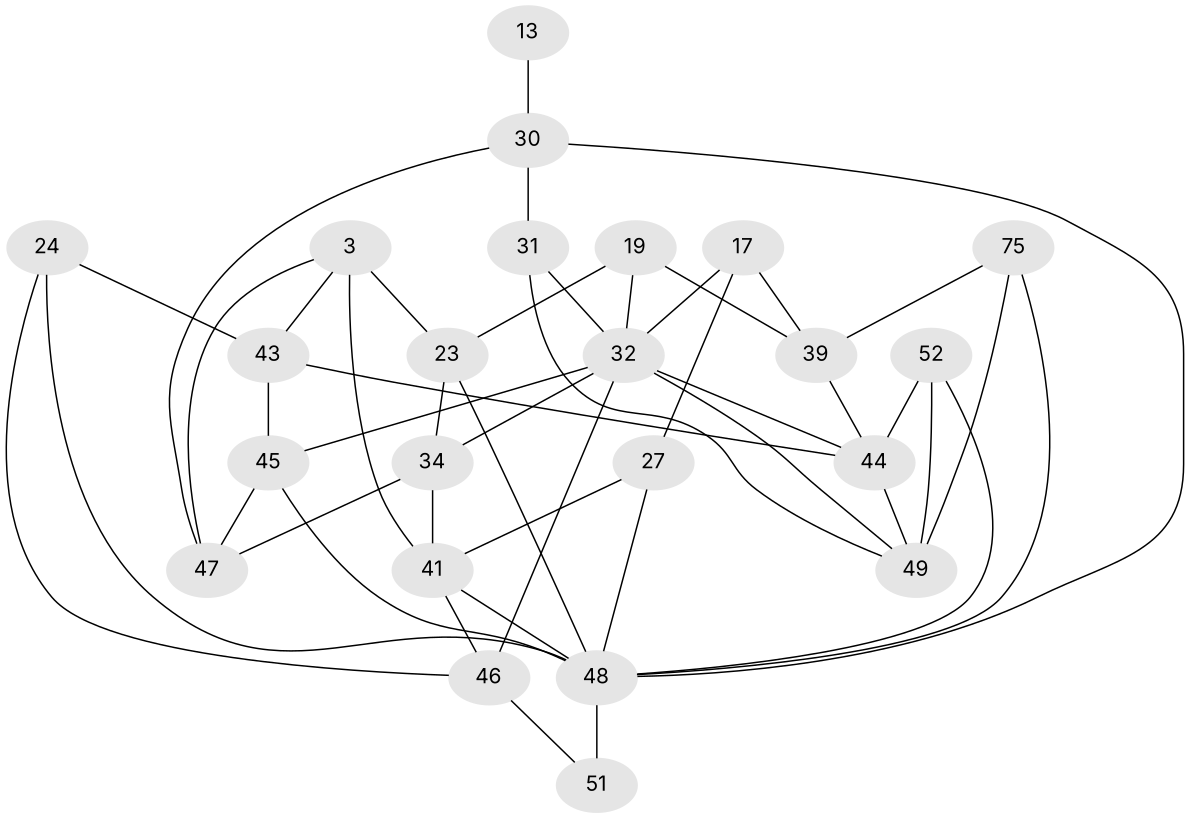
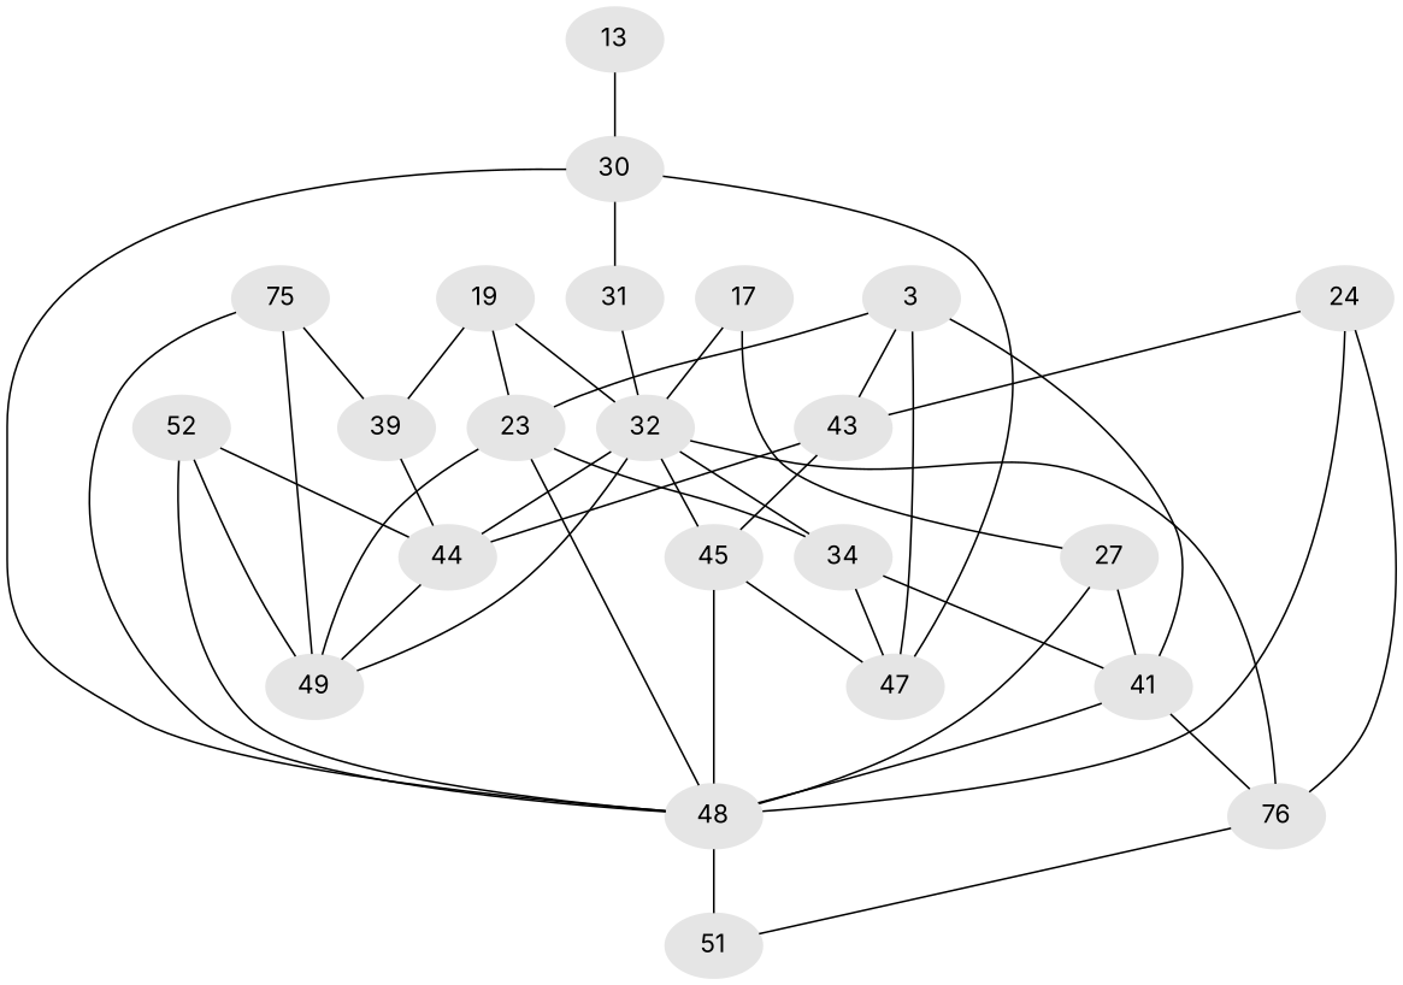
  graph {
    fontname=Inter
    node [color=gray90 fontname=Inter style=filled]
    edge [fontname=Inter]
    3
    23
    41 [super="+1"]
    43 [super="+38+29"]
    47
    34
    48 [super="+37+26"]
-   46 [super="+14"]
+   46 [super="+14" label=76]
    44 [super="+8+22"]
    45 [super="+33+18+40"]
    13
    30
    31
    27 [super="+11"]
    17
    32 [super="+5+7+25"]
    39
    49 [super="+2+16"]
    19
    51
    24
    n22 [label=75]
    n23 [label=52]
    3 -- 23
    3 -- 41 [weight=2]
    3 -- 43
    3 -- 47
    23 -- 34
    23 -- 48
    41 -- 48
    41 -- 46
    43 -- 44 [weight=3]
    43 -- 45 [weight=5]
    34 -- 41
    34 -- 47
    48 -- 51 [weight=3]
    46 -- 51
    44 -- 49
    45 -- 47
    45 -- 48 [weight=2]
    13 -- 30
    30 -- 47
    30 -- 48
    30 -- 31
    31 -- 32
-   31 -- 49 [weight=2]
+   23 -- 49 [weight=2]
    27 -- 41
    27 -- 48
    17 -- 27 [weight=2]
    17 -- 32
-   17 -- 39
    32 -- 34
    32 -- 46 [weight=3]
    32 -- 44
    32 -- 45 [weight=5]
    32 -- 49
    39 -- 44
    19 -- 23
    19 -- 32
    19 -- 39
    24 -- 43
    24 -- 48
    24 -- 46
    n22 -- 48
    n22 -- 39
    n22 -- 49 [weight=2]
    n23 -- 48
    n23 -- 44
    n23 -- 49 [weight=2]
  }
